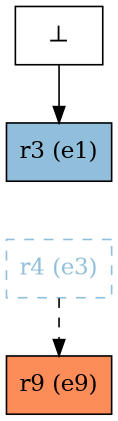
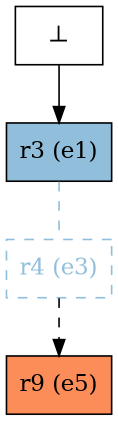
  digraph {
    node [color=black shape=box style=filled]
    edge [style=dashed]
    n1 [fillcolor="#91bfdb" label="r3 (e1)"]
    n2 [color="#91bfdb" fillcolor=transparent label=<<FONT COLOR="#91bfdb">r4 (e3)</FONT>> style=dashed]
-   n3 [fillcolor="#fc8d59" label="r9 (e9)"]
+   n3 [fillcolor="#fc8d59" label="r9 (e5)"]
    n4 [fillcolor=white label="⊥" color=""]
+   n1 -> n2 [arrowhead=none color="#91bfdb"]
    n2 -> n3
    n4 -> n1 [style=""]
  }
